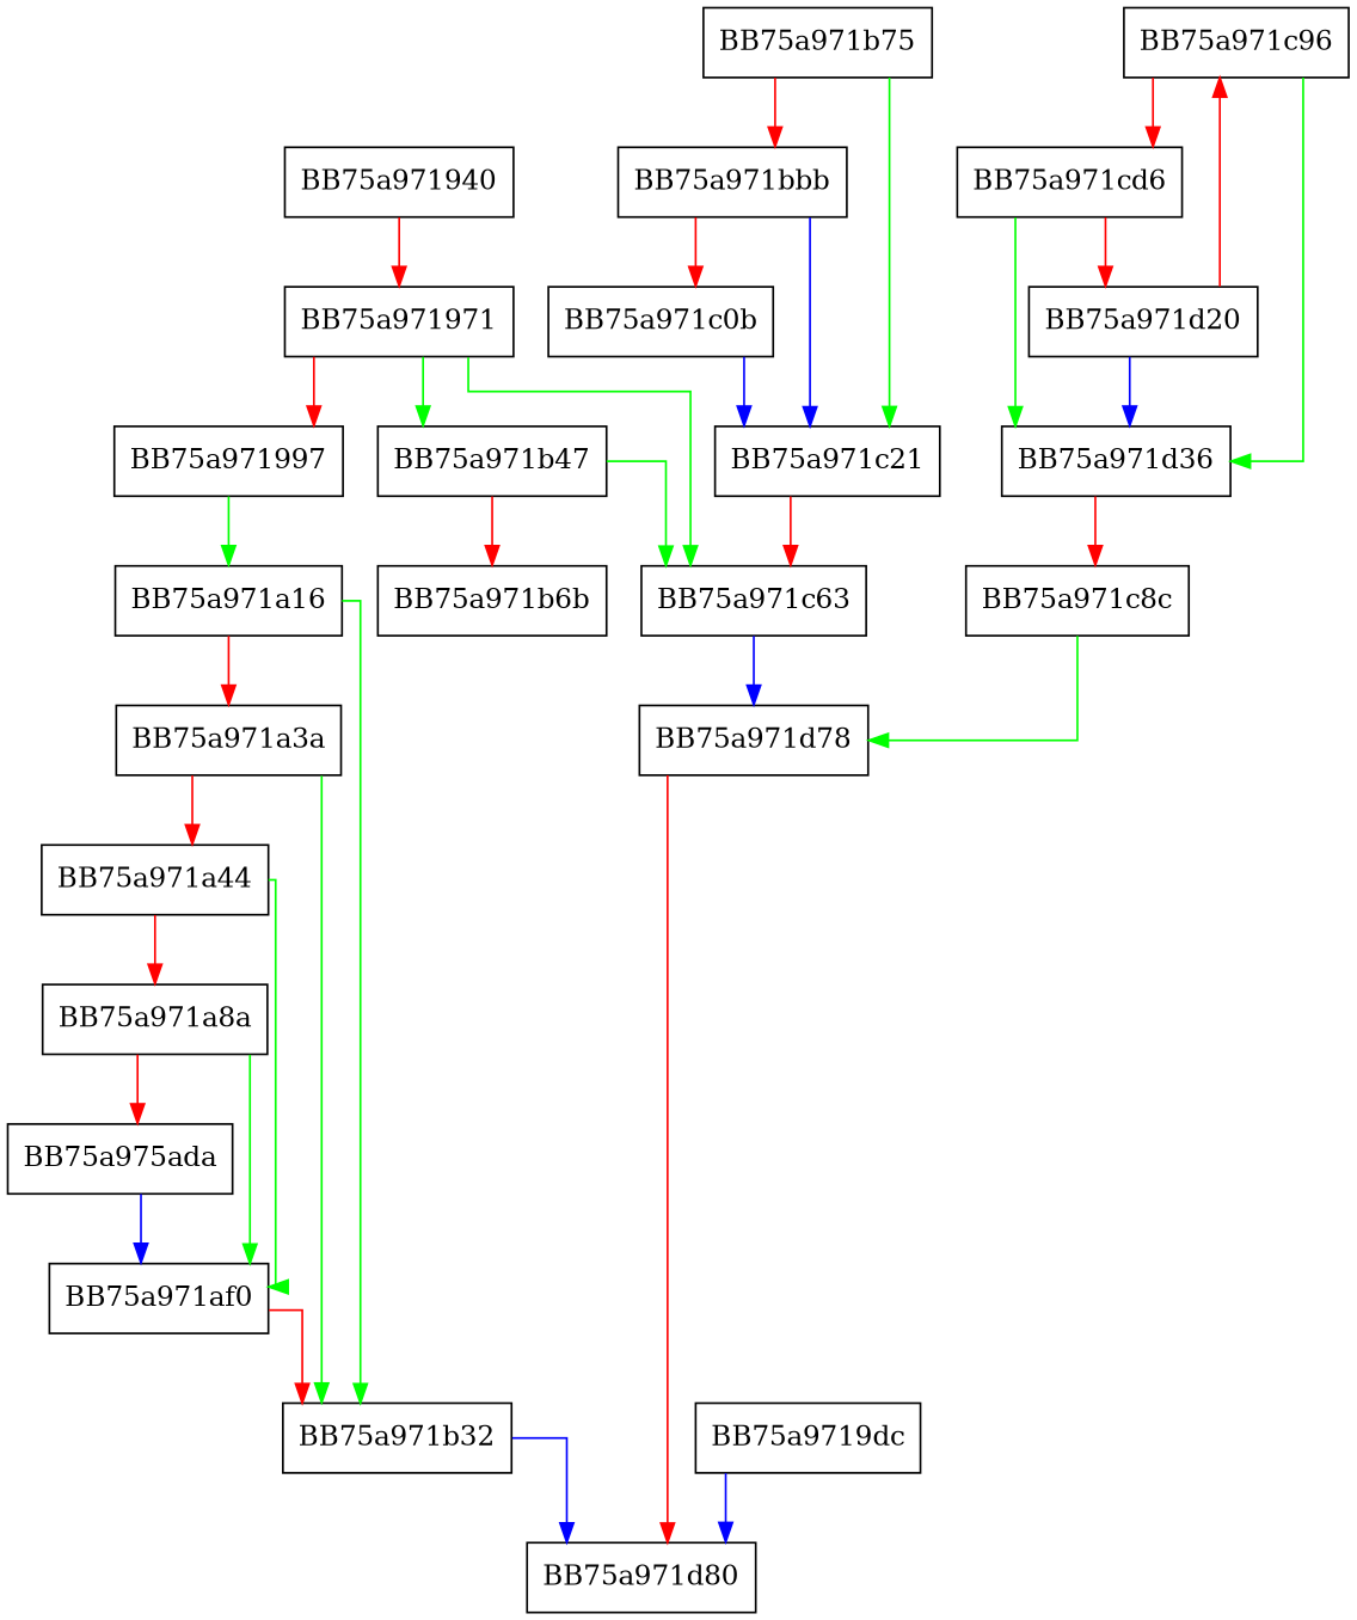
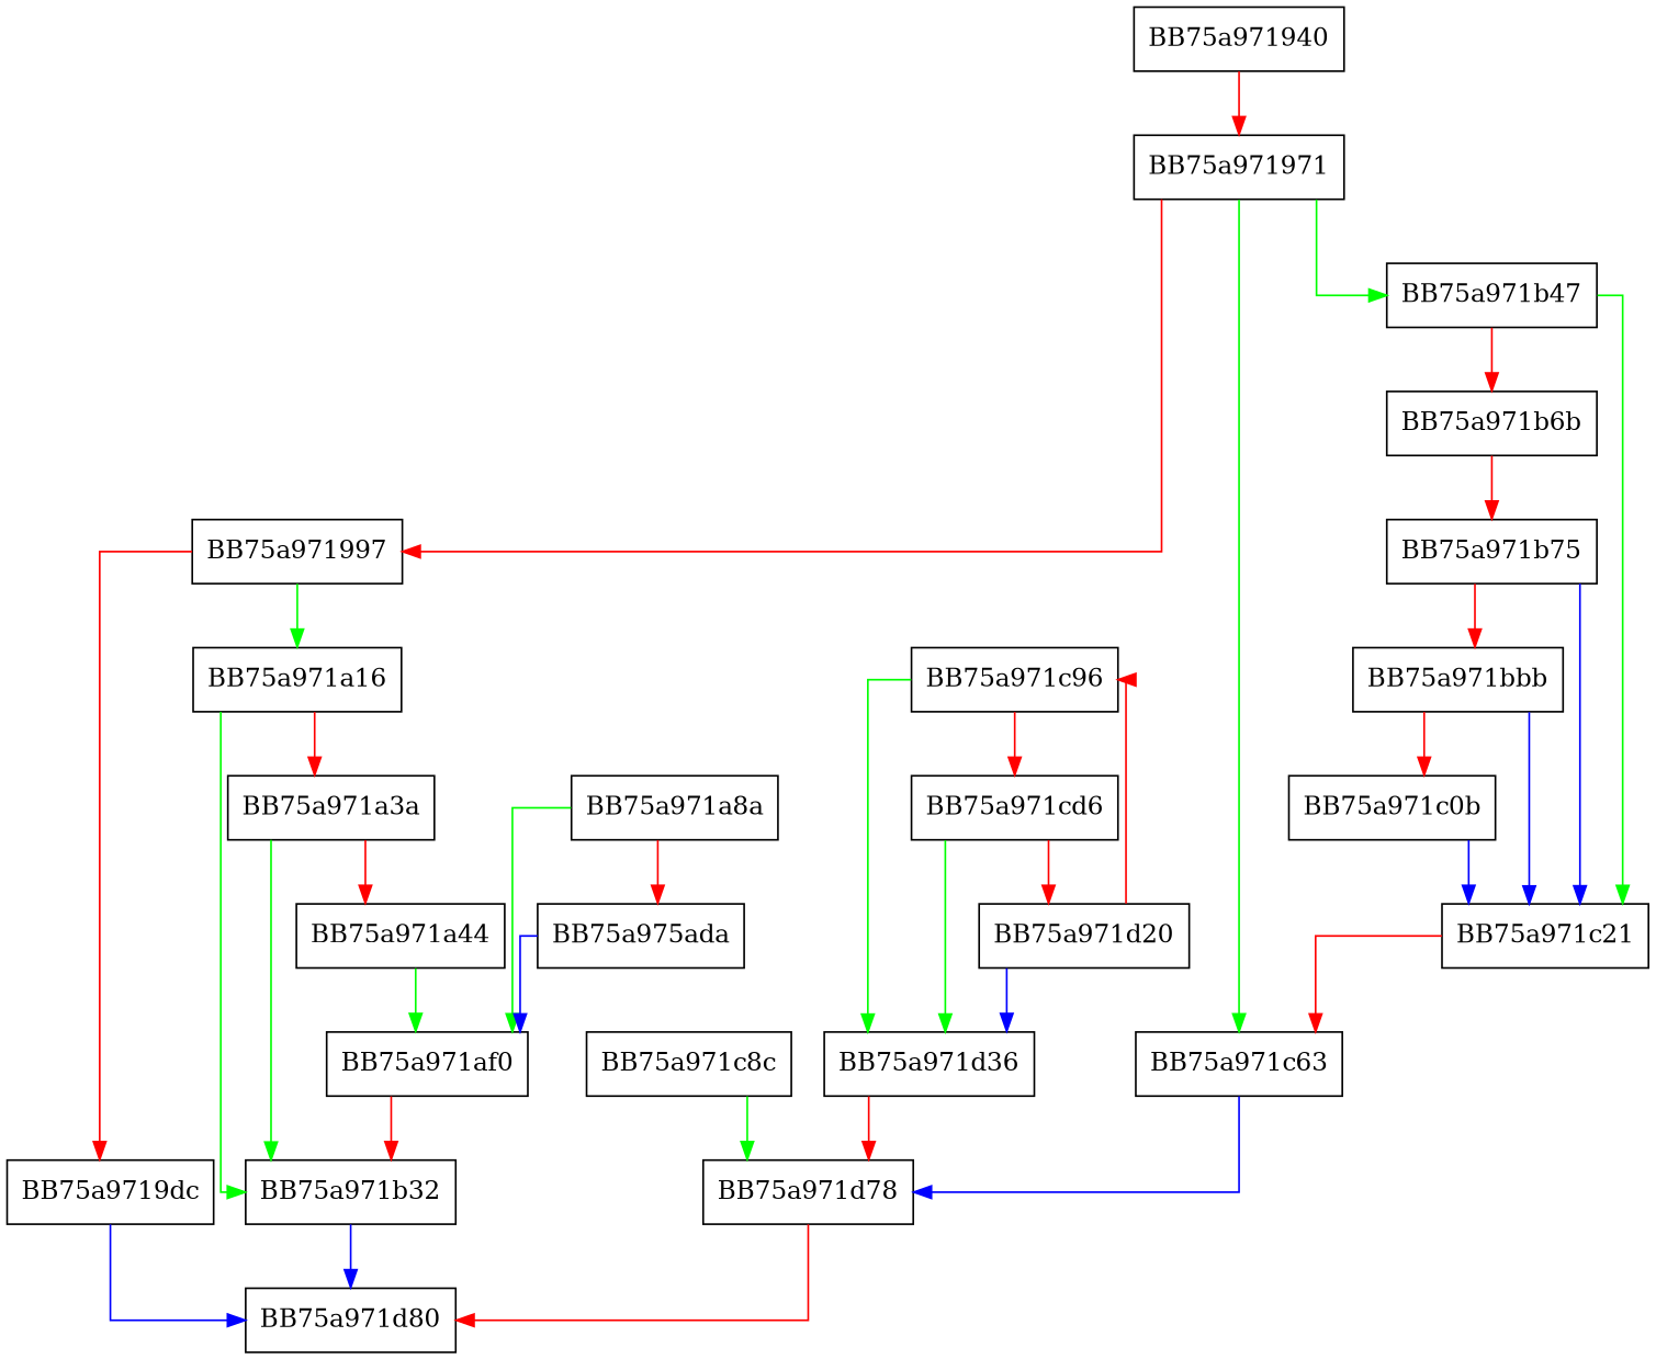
  digraph {
    splines=ortho
    node [shape=box]
    edge [color=red]
    BB75a971940
    BB75a971971
    BB75a971b47
    BB75a971997
    BB75a971c63
    BB75a971d78
    BB75a971d80
    BB75a971c8c
    BB75a971b6b
    BB75a971a16
    BB75a9719dc
    BB75a971b75
    BB75a971b32
    BB75a971a3a
    BB75a971a44
    BB75a971af0
    BB75a971a8a
    n18 [label=BB75a975ada]
    BB75a971c21
    BB75a971bbb
    BB75a971c0b
    BB75a971c96
    BB75a971d36
    BB75a971cd6
    BB75a971d20
    BB75a971940 -> BB75a971971
    BB75a971971 -> BB75a971b47 [color=green]
    BB75a971971 -> BB75a971997
    BB75a971971 -> BB75a971c63 [color=green]
-   BB75a971b47 -> BB75a971c63 [color=green]
+   BB75a971b47 -> BB75a971c21 [color=green]
    BB75a971b47 -> BB75a971b6b
    BB75a971997 -> BB75a971a16 [color=green]
+   BB75a971997 -> BB75a9719dc
    BB75a971c63 -> BB75a971d78 [color=blue]
    BB75a971d78 -> BB75a971d80
    BB75a971c8c -> BB75a971d78 [color=green]
+   BB75a971b6b -> BB75a971b75
    BB75a971a16 -> BB75a971b32 [color=green]
    BB75a971a16 -> BB75a971a3a
    BB75a9719dc -> BB75a971d80 [color=blue]
-   BB75a971b75 -> BB75a971c21 [color=green]
+   BB75a971b75 -> BB75a971c21 [color=blue]
    BB75a971b75 -> BB75a971bbb
    BB75a971b32 -> BB75a971d80 [color=blue]
    BB75a971a3a -> BB75a971b32 [color=green]
    BB75a971a3a -> BB75a971a44
    BB75a971a44 -> BB75a971af0 [color=green]
-   BB75a971a44 -> BB75a971a8a
    BB75a971af0 -> BB75a971b32
    BB75a971a8a -> BB75a971af0 [color=green]
    BB75a971a8a -> n18
    n18 -> BB75a971af0 [color=blue]
    BB75a971c21 -> BB75a971c63
    BB75a971bbb -> BB75a971c21 [color=blue]
    BB75a971bbb -> BB75a971c0b
    BB75a971c0b -> BB75a971c21 [color=blue]
    BB75a971c96 -> BB75a971d36 [color=green]
    BB75a971c96 -> BB75a971cd6
-   BB75a971d36 -> BB75a971c8c
+   BB75a971d36 -> BB75a971d78
    BB75a971cd6 -> BB75a971d36 [color=green]
    BB75a971cd6 -> BB75a971d20
    BB75a971d20 -> BB75a971c96
    BB75a971d20 -> BB75a971d36 [color=blue]
  }
